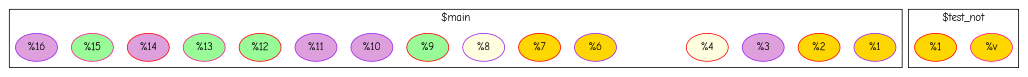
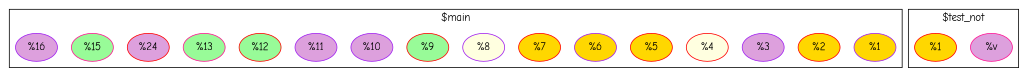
  graph {
    fontname="Comic Neue"
    node [style=filled fillcolor=gold color=red fontname="Comic Neue"]
    n1 [label="%1" color=purple]
    n2 [label="%2"]
    n3 [label="%3" fillcolor=plum color=purple]
    n4 [label="%4" fillcolor=lightyellow]
+   n5 [label="%5"]
    n6 [label="%6" color=purple]
    n7 [label="%7"]
    n8 [label="%8" fillcolor=lightyellow color=purple]
    n9 [label="%9" fillcolor=palegreen]
    n10 [label="%10" fillcolor=plum color=purple]
    n11 [label="%11" fillcolor=plum color=purple]
    n12 [label="%12" fillcolor=palegreen]
    n13 [label="%13" fillcolor=palegreen color=deeppink]
-   n14 [label="%14" fillcolor=plum]
+   n14 [label="%24" fillcolor=plum]
    n15 [label="%15" fillcolor=palegreen color=deeppink]
    n16 [label="%16" fillcolor=plum color=purple]
-   n17 [label="%v" color=deeppink]
+   n17 [label="%v" fillcolor=plum color=deeppink]
    n18 [label="%1"]
    subgraph cluster_1 {
      label="$main"
      n1
      n2
      n3
      n4
+     n5
      n6
      n7
      n8
      n9
      n10
      n11
      n12
      n13
      n14
      n15
      n16
    }
    subgraph cluster_2 {
      label="$test_not"
      n17
      n18
    }
  }
